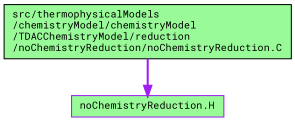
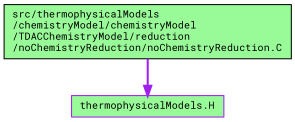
  digraph {
    fontname="Roboto Mono"
    node [fillcolor=palegreen fontname="Roboto Mono" fontsize=10 shape=record style=filled]
    n1 [color=black fontcolor=black height=0.2 label="src/thermophysicalModels\l/chemistryModel/chemistryModel\l/TDACChemistryModel/reduction\l/noChemistryReduction/noChemistryReduction.C" width=0.4]
-   n2 [color=purple height=0.2 label="noChemistryReduction.H" width=0.4]
+   n2 [color=purple height=0.2 label="thermophysicalModels.H" width=0.4]
    n1 -> n2 [color=purple fontname="Roboto Mono" fontsize=10 labelfontname=Helvetica labelfontsize=10 style=bold]
  }
